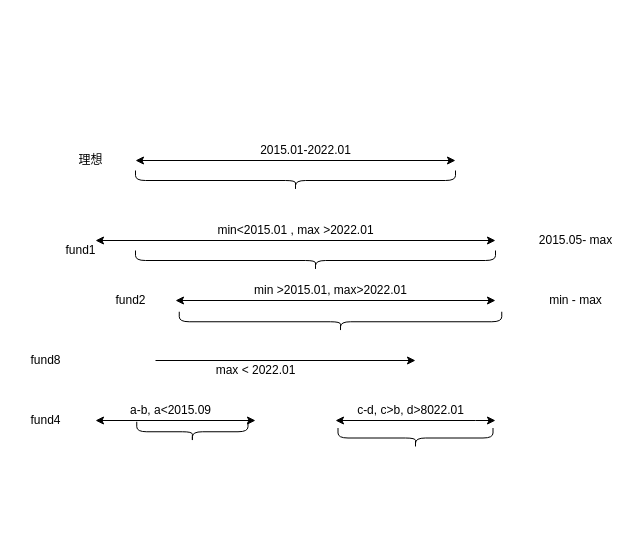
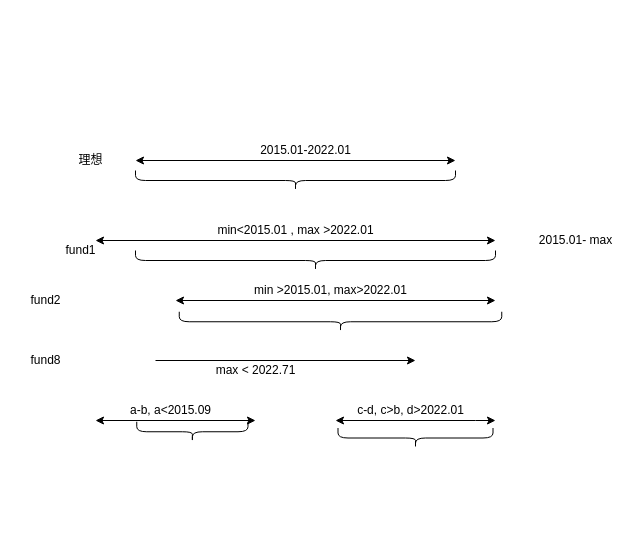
  <mxCell id="0" />
  <mxCell id="1" parent="0" />
  <mxCell id="2" value="" style="endArrow=classic;startArrow=classic;html=1;" edge="1" parent="1"><mxGeometry width="50" height="50" relative="1" as="geometry"><mxPoint x="135" y="160" as="sourcePoint" /><mxPoint x="455" y="160" as="targetPoint" /></mxGeometry></mxCell>
  <mxCell id="3" value="2015.01-2022.01" style="text;html=1;align=center;verticalAlign=middle;resizable=0;points=[];autosize=1;strokeColor=none;fillColor=none;" vertex="1" parent="1"><mxGeometry x="250" y="140" width="110" height="20" as="geometry" /></mxCell>
  <mxCell id="4" value="" style="endArrow=classic;startArrow=classic;html=1;" edge="1" parent="1"><mxGeometry width="50" height="50" relative="1" as="geometry"><mxPoint x="95" y="240" as="sourcePoint" /><mxPoint x="495" y="240" as="targetPoint" /></mxGeometry></mxCell>
  <mxCell id="5" value="min&amp;lt;2015.01 , max &amp;gt;2022.01" style="text;html=1;align=center;verticalAlign=middle;resizable=0;points=[];autosize=1;strokeColor=none;fillColor=none;" vertex="1" parent="1"><mxGeometry x="210" y="220" width="170" height="20" as="geometry" /></mxCell>
  <mxCell id="6" value="" style="endArrow=classic;startArrow=classic;html=1;" edge="1" parent="1"><mxGeometry width="50" height="50" relative="1" as="geometry"><mxPoint x="175" y="300" as="sourcePoint" /><mxPoint x="495" y="300" as="targetPoint" /></mxGeometry></mxCell>
  <mxCell id="7" value="min &amp;gt;2015.01, max&amp;gt;2022.01" style="text;html=1;align=center;verticalAlign=middle;resizable=0;points=[];autosize=1;strokeColor=none;fillColor=none;" vertex="1" parent="1"><mxGeometry x="245" y="280" width="170" height="20" as="geometry" /></mxCell>
  <mxCell id="8" value="理想" style="text;html=1;align=center;verticalAlign=middle;resizable=0;points=[];autosize=1;strokeColor=none;fillColor=none;" vertex="1" parent="1"><mxGeometry x="70" y="150" width="40" height="20" as="geometry" /></mxCell>
  <mxCell id="9" value="fund1" style="text;html=1;align=center;verticalAlign=middle;resizable=0;points=[];autosize=1;strokeColor=none;fillColor=none;" vertex="1" parent="1"><mxGeometry x="55" y="240" width="50" height="20" as="geometry" /></mxCell>
- <mxCell id="10" value="fund2" style="text;html=1;align=center;verticalAlign=middle;resizable=0;points=[];autosize=1;strokeColor=none;fillColor=none;" vertex="1" parent="1"><mxGeometry x="105" y="290" width="50" height="20" as="geometry" /></mxCell>
+ <mxCell id="10" value="fund2" style="text;html=1;align=center;verticalAlign=middle;resizable=0;points=[];autosize=1;strokeColor=none;fillColor=none;" vertex="1" parent="1"><mxGeometry x="20" y="290" width="50" height="20" as="geometry" /></mxCell>
  <mxCell id="11" value="" style="endArrow=classic;html=1;" edge="1" parent="1"><mxGeometry width="50" height="50" relative="1" as="geometry"><mxPoint x="155" y="360" as="sourcePoint" /><mxPoint x="415" y="360" as="targetPoint" /></mxGeometry></mxCell>
- <mxCell id="12" value="max &amp;lt; 2022.01" style="text;html=1;align=center;verticalAlign=middle;resizable=0;points=[];autosize=1;strokeColor=none;fillColor=none;" vertex="1" parent="1"><mxGeometry x="205" y="360" width="100" height="20" as="geometry" /></mxCell>
+ <mxCell id="12" value="max &amp;lt; 2022.71" style="text;html=1;align=center;verticalAlign=middle;resizable=0;points=[];autosize=1;strokeColor=none;fillColor=none;" vertex="1" parent="1"><mxGeometry x="205" y="360" width="100" height="20" as="geometry" /></mxCell>
  <mxCell id="13" value="fund8" style="text;html=1;align=center;verticalAlign=middle;resizable=0;points=[];autosize=1;strokeColor=none;fillColor=none;" vertex="1" parent="1"><mxGeometry x="20" y="350" width="50" height="20" as="geometry" /></mxCell>
- <mxCell id="14" value="min - max" style="text;html=1;align=center;verticalAlign=middle;resizable=0;points=[];autosize=1;strokeColor=none;fillColor=none;" vertex="1" parent="1"><mxGeometry x="540" y="290" width="70" height="20" as="geometry" /></mxCell>
- <mxCell id="15" value="2015.05- max" style="text;html=1;align=center;verticalAlign=middle;resizable=0;points=[];autosize=1;strokeColor=none;fillColor=none;" vertex="1" parent="1"><mxGeometry x="530" y="230" width="90" height="20" as="geometry" /></mxCell>
+ <mxCell id="15" value="2015.01- max" style="text;html=1;align=center;verticalAlign=middle;resizable=0;points=[];autosize=1;strokeColor=none;fillColor=none;" vertex="1" parent="1"><mxGeometry x="530" y="230" width="90" height="20" as="geometry" /></mxCell>
  <mxCell id="16" value="" style="endArrow=classic;startArrow=classic;html=1;" edge="1" parent="1"><mxGeometry width="50" height="50" relative="1" as="geometry"><mxPoint x="95" y="420" as="sourcePoint" /><mxPoint x="255" y="420" as="targetPoint" /></mxGeometry></mxCell>
  <mxCell id="17" value="" style="endArrow=classic;startArrow=none;html=1;" edge="1" parent="1"><mxGeometry width="50" height="50" relative="1" as="geometry"><mxPoint x="475" y="420" as="sourcePoint" /><mxPoint x="495" y="420" as="targetPoint" /></mxGeometry></mxCell>
- <mxCell id="18" value="fund4" style="text;html=1;align=center;verticalAlign=middle;resizable=0;points=[];autosize=1;strokeColor=none;fillColor=none;" vertex="1" parent="1"><mxGeometry x="20" y="410" width="50" height="20" as="geometry" /></mxCell>
  <mxCell id="19" value="a-b, a&amp;lt;2015.09" style="text;html=1;align=center;verticalAlign=middle;resizable=0;points=[];autosize=1;strokeColor=none;fillColor=none;" vertex="1" parent="1"><mxGeometry x="120" y="400" width="100" height="20" as="geometry" /></mxCell>
  <mxCell id="20" value="" style="shape=curlyBracket;whiteSpace=wrap;html=1;rounded=1;flipH=1;rotation=90;" vertex="1" parent="1"><mxGeometry x="285" y="20" width="20" height="320" as="geometry" /></mxCell>
  <mxCell id="21" value="" style="shape=curlyBracket;whiteSpace=wrap;html=1;rounded=1;flipH=1;rotation=90;" vertex="1" parent="1"><mxGeometry x="305" y="80" width="20" height="360" as="geometry" /></mxCell>
  <mxCell id="22" value="" style="shape=curlyBracket;whiteSpace=wrap;html=1;rounded=1;flipH=1;rotation=90;" vertex="1" parent="1"><mxGeometry x="330" y="160" width="20" height="322.5" as="geometry" /></mxCell>
  <mxCell id="23" value="" style="shape=curlyBracket;whiteSpace=wrap;html=1;rounded=1;flipH=1;rotation=90;" vertex="1" parent="1"><mxGeometry x="181.88" y="375.63" width="20" height="111.25" as="geometry" /></mxCell>
  <mxCell id="24" value="" style="shape=curlyBracket;whiteSpace=wrap;html=1;rounded=1;flipH=1;rotation=90;" vertex="1" parent="1"><mxGeometry x="405" y="360" width="20" height="155" as="geometry" /></mxCell>
  <mxCell id="25" value="" style="endArrow=none;startArrow=classic;html=1;" edge="1" parent="1"><mxGeometry width="50" height="50" relative="1" as="geometry"><mxPoint x="335" y="420" as="sourcePoint" /><mxPoint x="475" y="420" as="targetPoint" /></mxGeometry></mxCell>
- <mxCell id="26" value="c-d, c&amp;gt;b, d&amp;gt;8022.01" style="text;html=1;align=center;verticalAlign=middle;resizable=0;points=[];autosize=1;strokeColor=none;fillColor=none;" vertex="1" parent="1"><mxGeometry x="350" y="400" width="120" height="20" as="geometry" /></mxCell>
+ <mxCell id="26" value="c-d, c&amp;gt;b, d&amp;gt;2022.01" style="text;html=1;align=center;verticalAlign=middle;resizable=0;points=[];autosize=1;strokeColor=none;fillColor=none;" vertex="1" parent="1"><mxGeometry x="350" y="400" width="120" height="20" as="geometry" /></mxCell>
